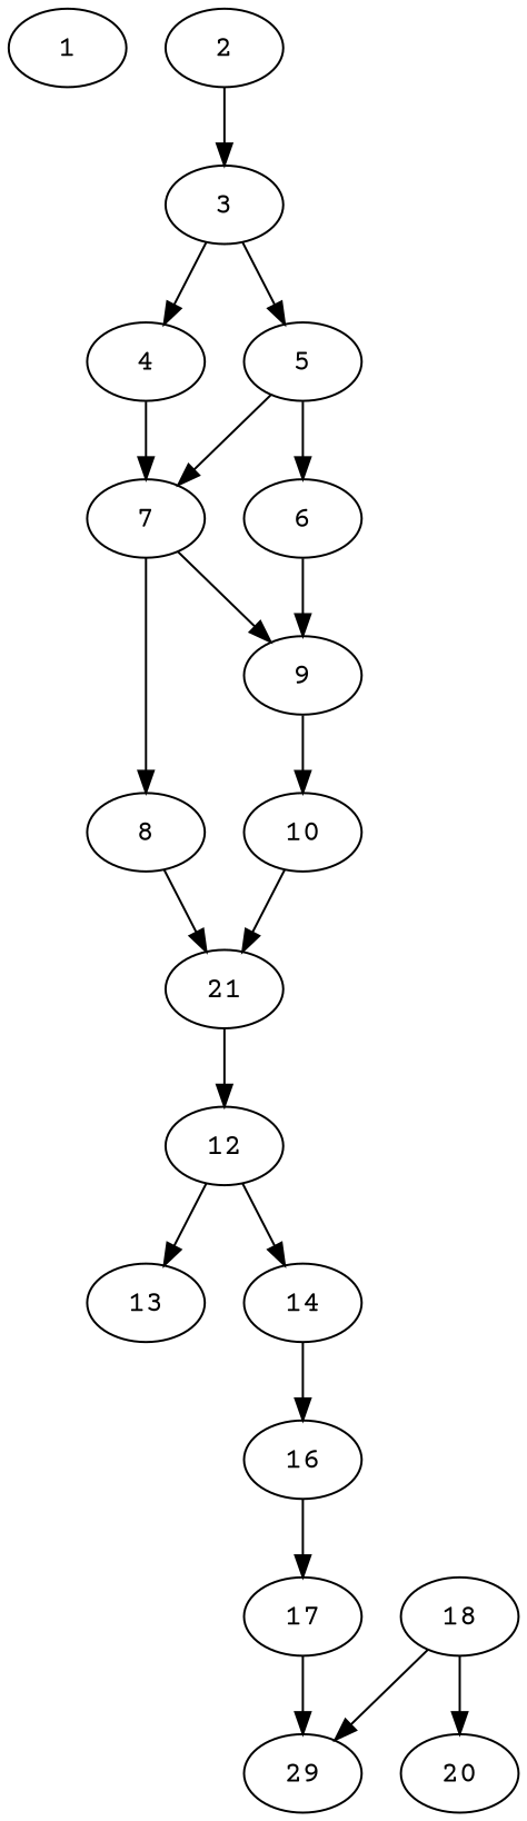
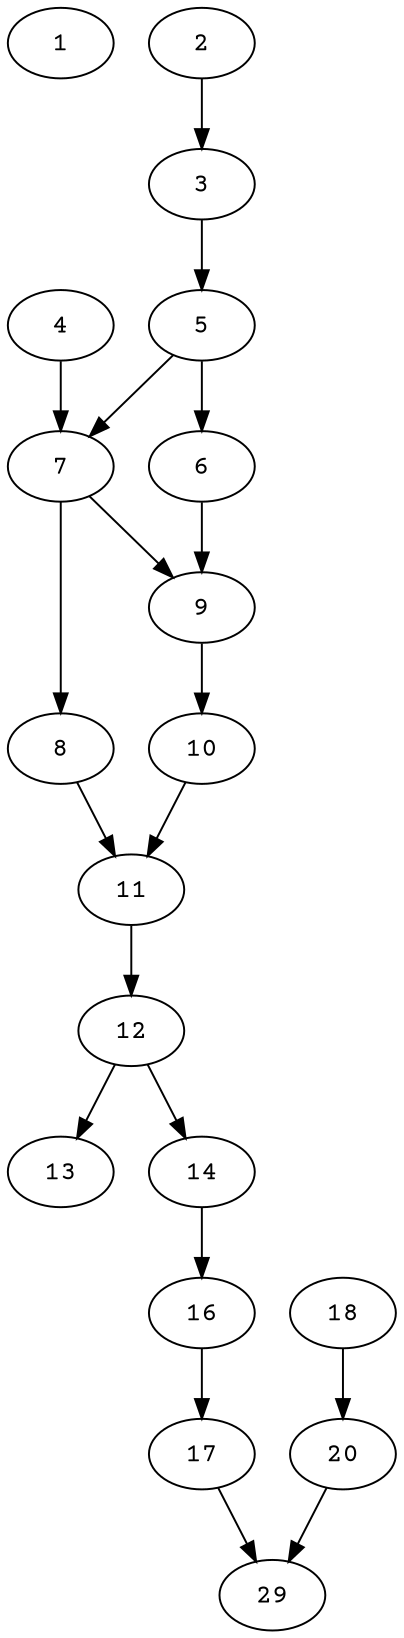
  digraph {
    fontname="Courier Prime"
    node [alpha=0.07 fontname="Courier Prime"]
    edge [fontname="Courier Prime"]
    1 [expect_size=11231232]
    2 [alpha=0.13 expect_size=34753536]
    3 [alpha=0.11 expect_size=47520768]
    4 [alpha=0.14 expect_size=32622592]
    5 [alpha=0.12 expect_size=14397440]
    7 [expect_size=31588352]
    6 [alpha=0.03 expect_size=17992704]
    9 [alpha=0.10 expect_size=41504768]
    8 [alpha=0.04 expect_size=27458560]
    10 [alpha=0.02 expect_size=25986048]
-   11 [alpha=0.04 expect_size=17980416 label=21]
+   11 [alpha=0.04 expect_size=17980416]
    12 [alpha=0.11 expect_size=35329024]
    13 [alpha=0.18 expect_size=17839104]
    14 [alpha=0.19 expect_size=44248064]
    16 [alpha=0.20 expect_size=12514304]
    17 [alpha=0.03 expect_size=20073472]
    n17 [alpha=0.10 expect_size=47330304 label=29]
    18 [alpha=0.02 expect_size=37304320]
    20 [alpha=0.17 expect_size=24065024]
    2 -> 3
-   3 -> 4
    3 -> 5
    4 -> 7
    5 -> 7
    5 -> 6
    7 -> 9
    7 -> 8
    6 -> 9
    9 -> 10
    8 -> 11
    10 -> 11
    11 -> 12
    12 -> 13
    12 -> 14
    14 -> 16
    16 -> 17
    17 -> n17
-   18 -> n17
+   20 -> n17
    18 -> 20
  }
